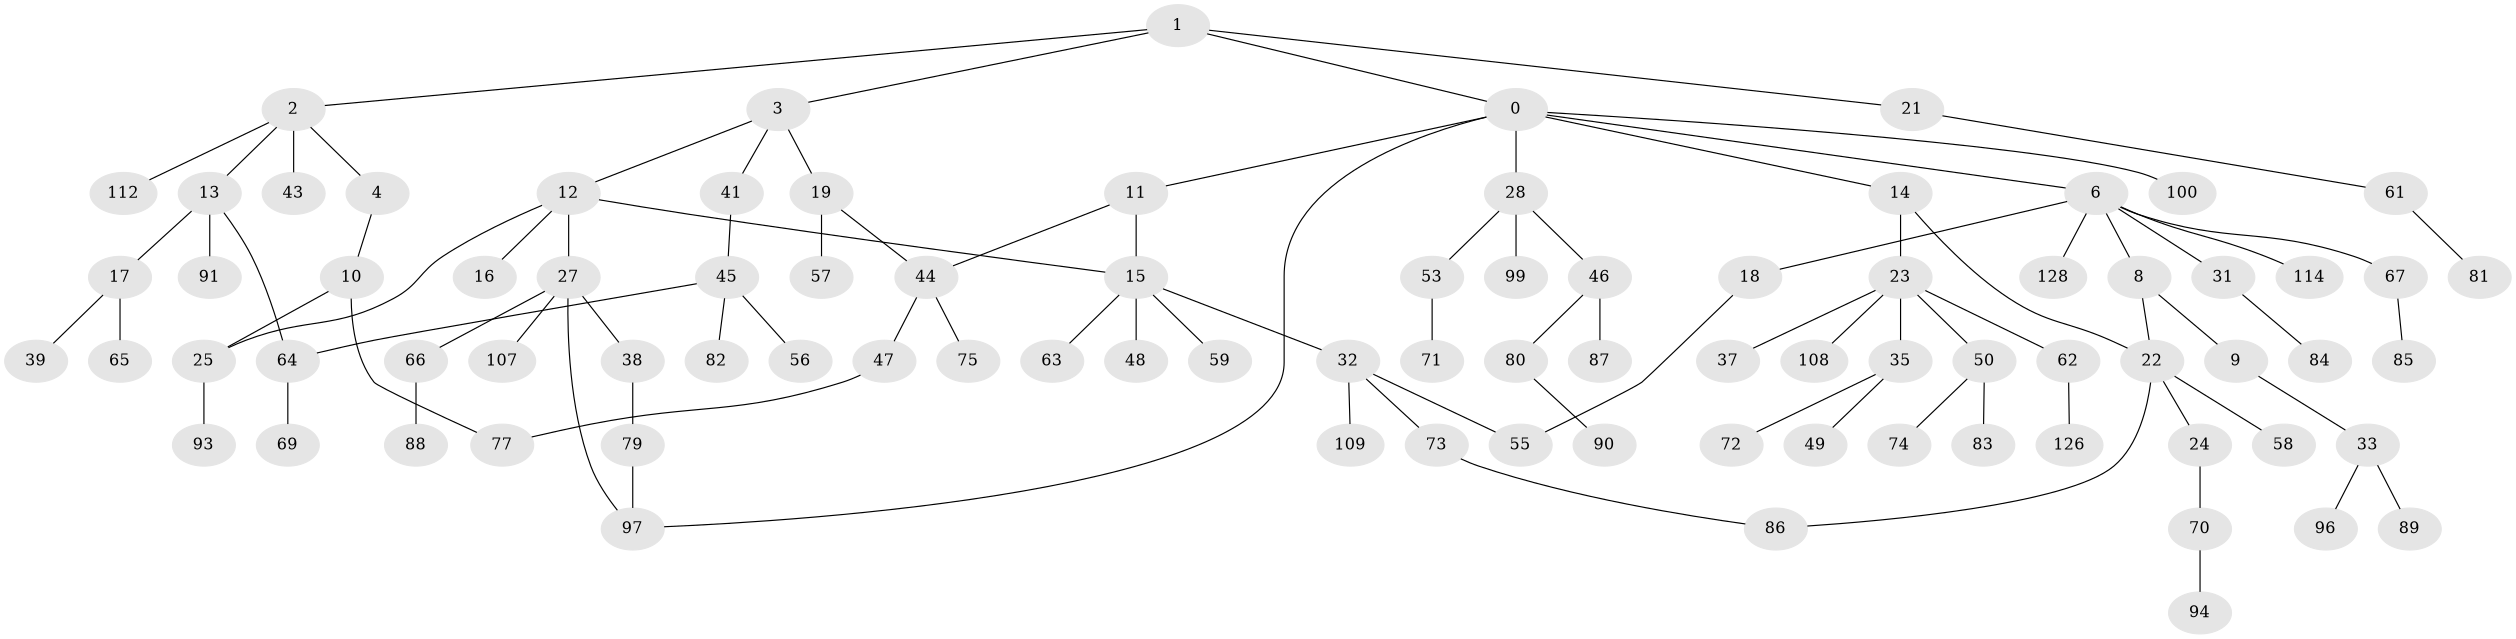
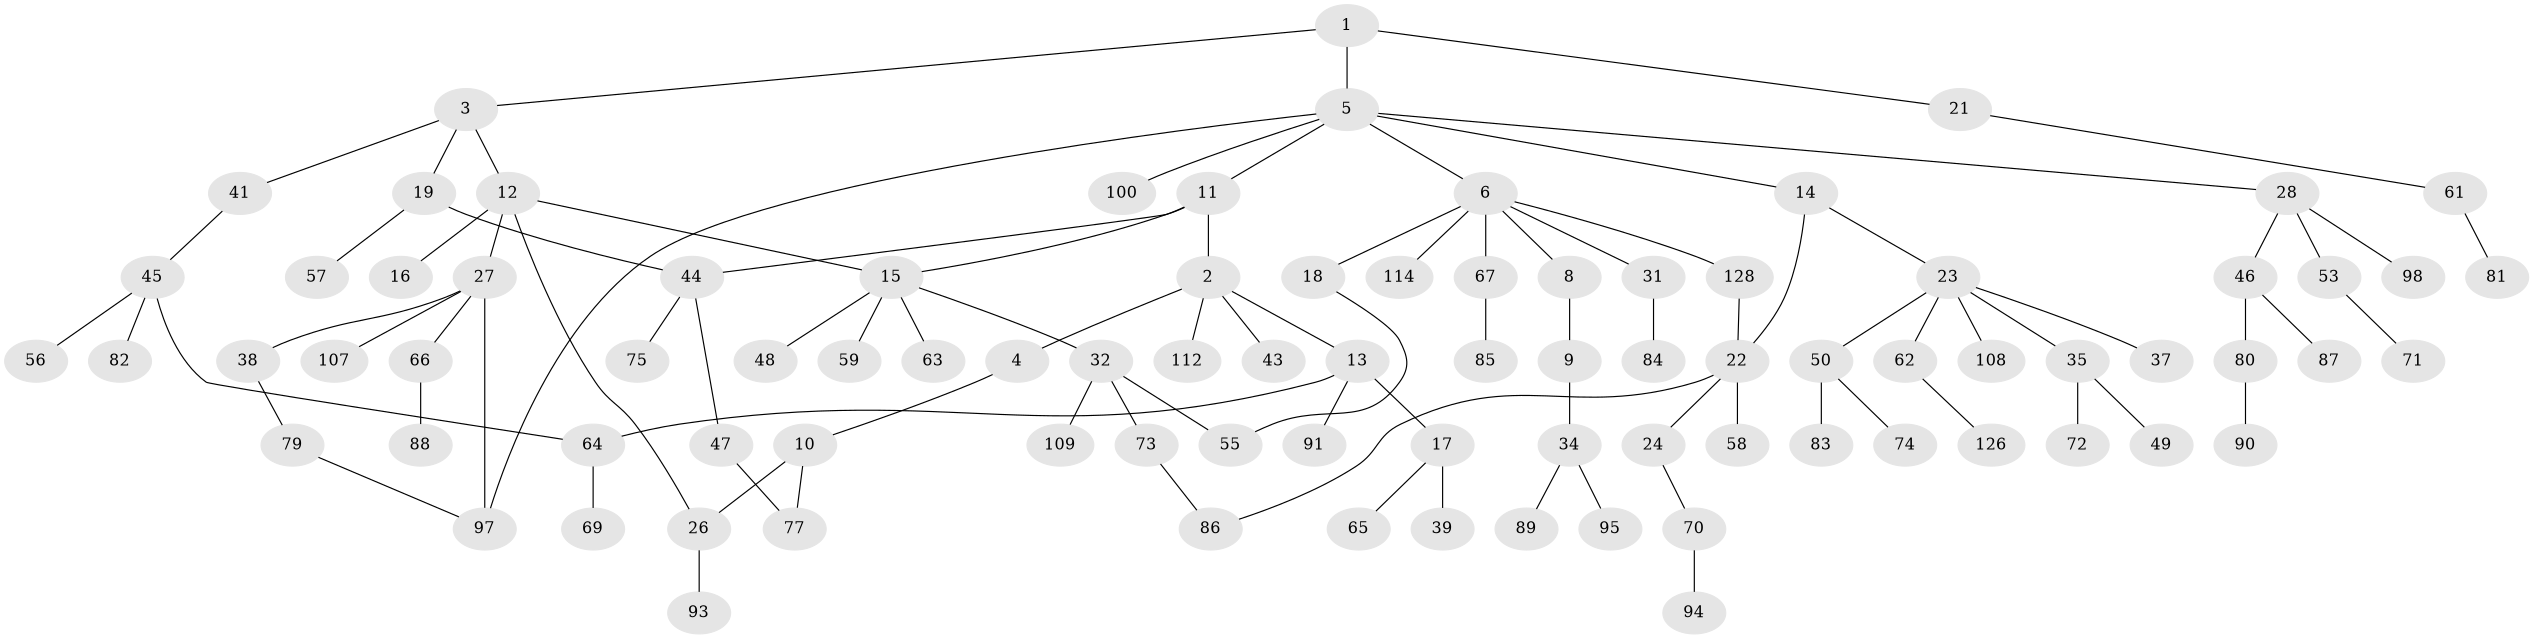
  graph {
    node [color=gray90 style=filled]
    1
    2
    3 [super="+40"]
-   5 [super="+7" label=0]
+   5 [super="+7"]
    21 [super="+26+29"]
    4
    13 [super="+52"]
    43
    112
    12 [super="+92+124"]
    19 [super="+76"]
    41
    6 [super="+54"]
    11
    14
    28
    97 [super="+111"]
    100
    61
    10
    17
    64
    91
-   25 [super="+78"]
+   25 [super="+78" label=26]
    15 [super="+20+33"]
    16
    27 [super="+36+30"]
    44 [super="+51"]
    57 [super="+102"]
    45 [super="+68+101+99"]
    77
    8
    18
    31
    67
    114
    128
    22 [super="+105"]
    23
    46 [super="+103"]
    53 [super="+115"]
-   98 [label=99]
+   98
    9
    55
    84
    85
-   34 [label=33]
+   34
    24
    58
    86 [super="+119"]
    89
-   95 [label=96]
+   95
    93 [super="+106"]
    32 [super="+42+60"]
    48
    59
    63
    47 [super="+118"]
    75
    38 [super="+110"]
    66
    107
    39 [super="+123"]
    65
    69
    35
    37
    50
    62
    108 [super="+116"]
    73
    109
    81
    70
    49
    72
    74
    83
    126
    94
    79
    88 [super="+125"]
    80
    87
    71
    56
    82
    90
-   1 -- 2
+   11 -- 2
    1 -- 3
    1 -- 5
    1 -- 21
    2 -- 4
    2 -- 13
    2 -- 43
    2 -- 112
    3 -- 12
    3 -- 19
    3 -- 41
    5 -- 6
    5 -- 11
    5 -- 14
    5 -- 28
    5 -- 97
    5 -- 100
    21 -- 61
    4 -- 10
    13 -- 17
    13 -- 64
    13 -- 91
    12 -- 25
    12 -- 15
    12 -- 16
    12 -- 27
    19 -- 44
    19 -- 57
    41 -- 45
    6 -- 8
    6 -- 18
    6 -- 31
    6 -- 67
    6 -- 114
    6 -- 128
    11 -- 15
    11 -- 44
    14 -- 22
    14 -- 23
    28 -- 46
    28 -- 53
    28 -- 98
    61 -- 81
    10 -- 25
    10 -- 77
    17 -- 39
    17 -- 65
    64 -- 69
    25 -- 93
    15 -- 32
    15 -- 48
    15 -- 59
    15 -- 63
    27 -- 97
    27 -- 38
    27 -- 66
    27 -- 107
    44 -- 47
    44 -- 75
    45 -- 64
    45 -- 56
    45 -- 82
-   8 -- 22
+   128 -- 22
    8 -- 9
    18 -- 55
    31 -- 84
    67 -- 85
    22 -- 24
    22 -- 58
    22 -- 86
    23 -- 35
    23 -- 37
    23 -- 50
    23 -- 62
    23 -- 108
    46 -- 80
    46 -- 87
    53 -- 71
    9 -- 34
    34 -- 89
    34 -- 95
    24 -- 70
    32 -- 55
    32 -- 73
    32 -- 109
    47 -- 77
    38 -- 79
    66 -- 88
    35 -- 49
    35 -- 72
    50 -- 74
    50 -- 83
    62 -- 126
    73 -- 86
    70 -- 94
    79 -- 97
    80 -- 90
  }
